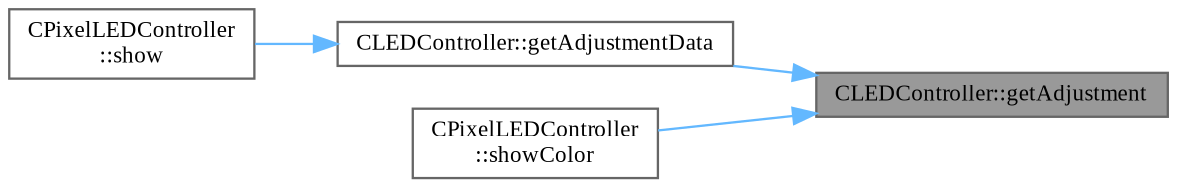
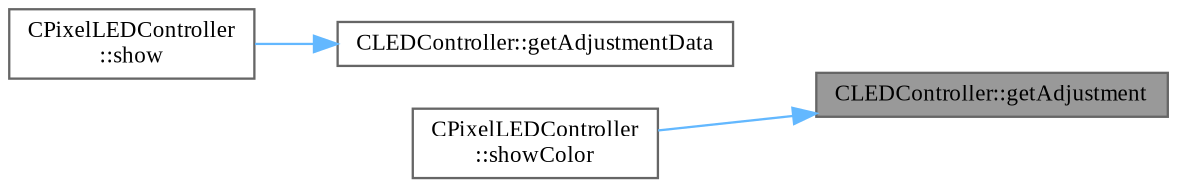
  digraph {
    fontname="Liberation Serif"
    rankdir=RL
    node [color=grey40 fillcolor=white fontname="Liberation Serif" fontsize=10 shape=box style=filled]
    edge [color=steelblue1 dir=back fontname="Liberation Serif" fontsize=10 labelfontname=Helvetica labelfontsize=10 style=solid]
    n1 [color=gray40 fillcolor=grey60 fontcolor=black height=0.2 label="CLEDController::getAdjustment" width=0.4]
    n2 [height=0.2 label="CLEDController::getAdjustmentData" width=0.4]
    n3 [height=0.2 label="CPixelLEDController\l::showColor" width=0.4]
    n4 [height=0.2 label="CPixelLEDController\l::show" width=0.4]
-   n1 -> n2
    n1 -> n3
    n2 -> n4
  }
